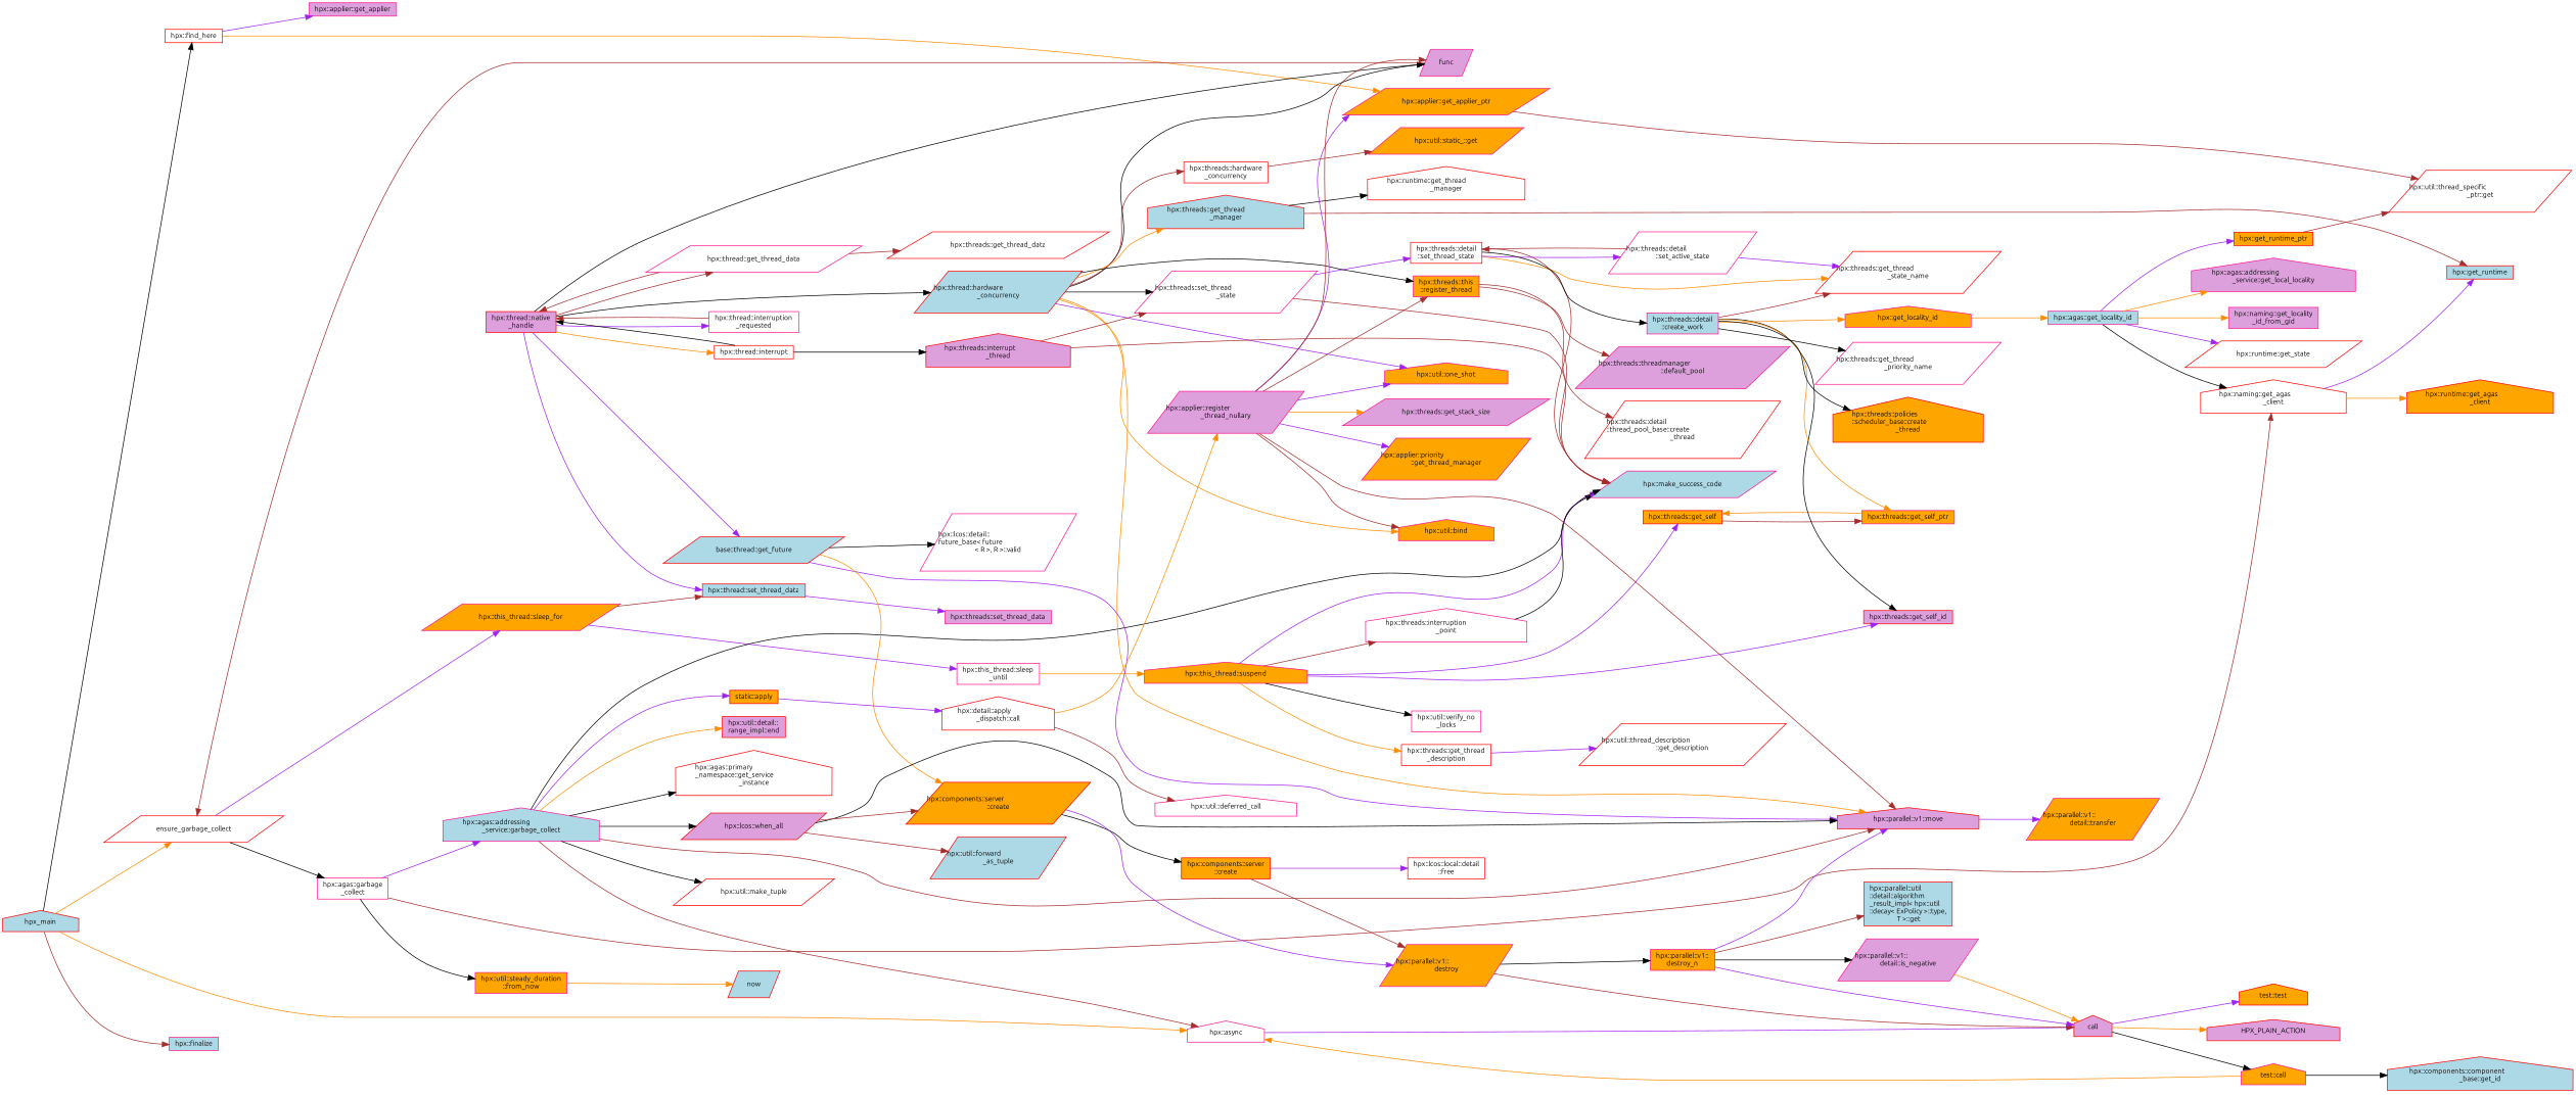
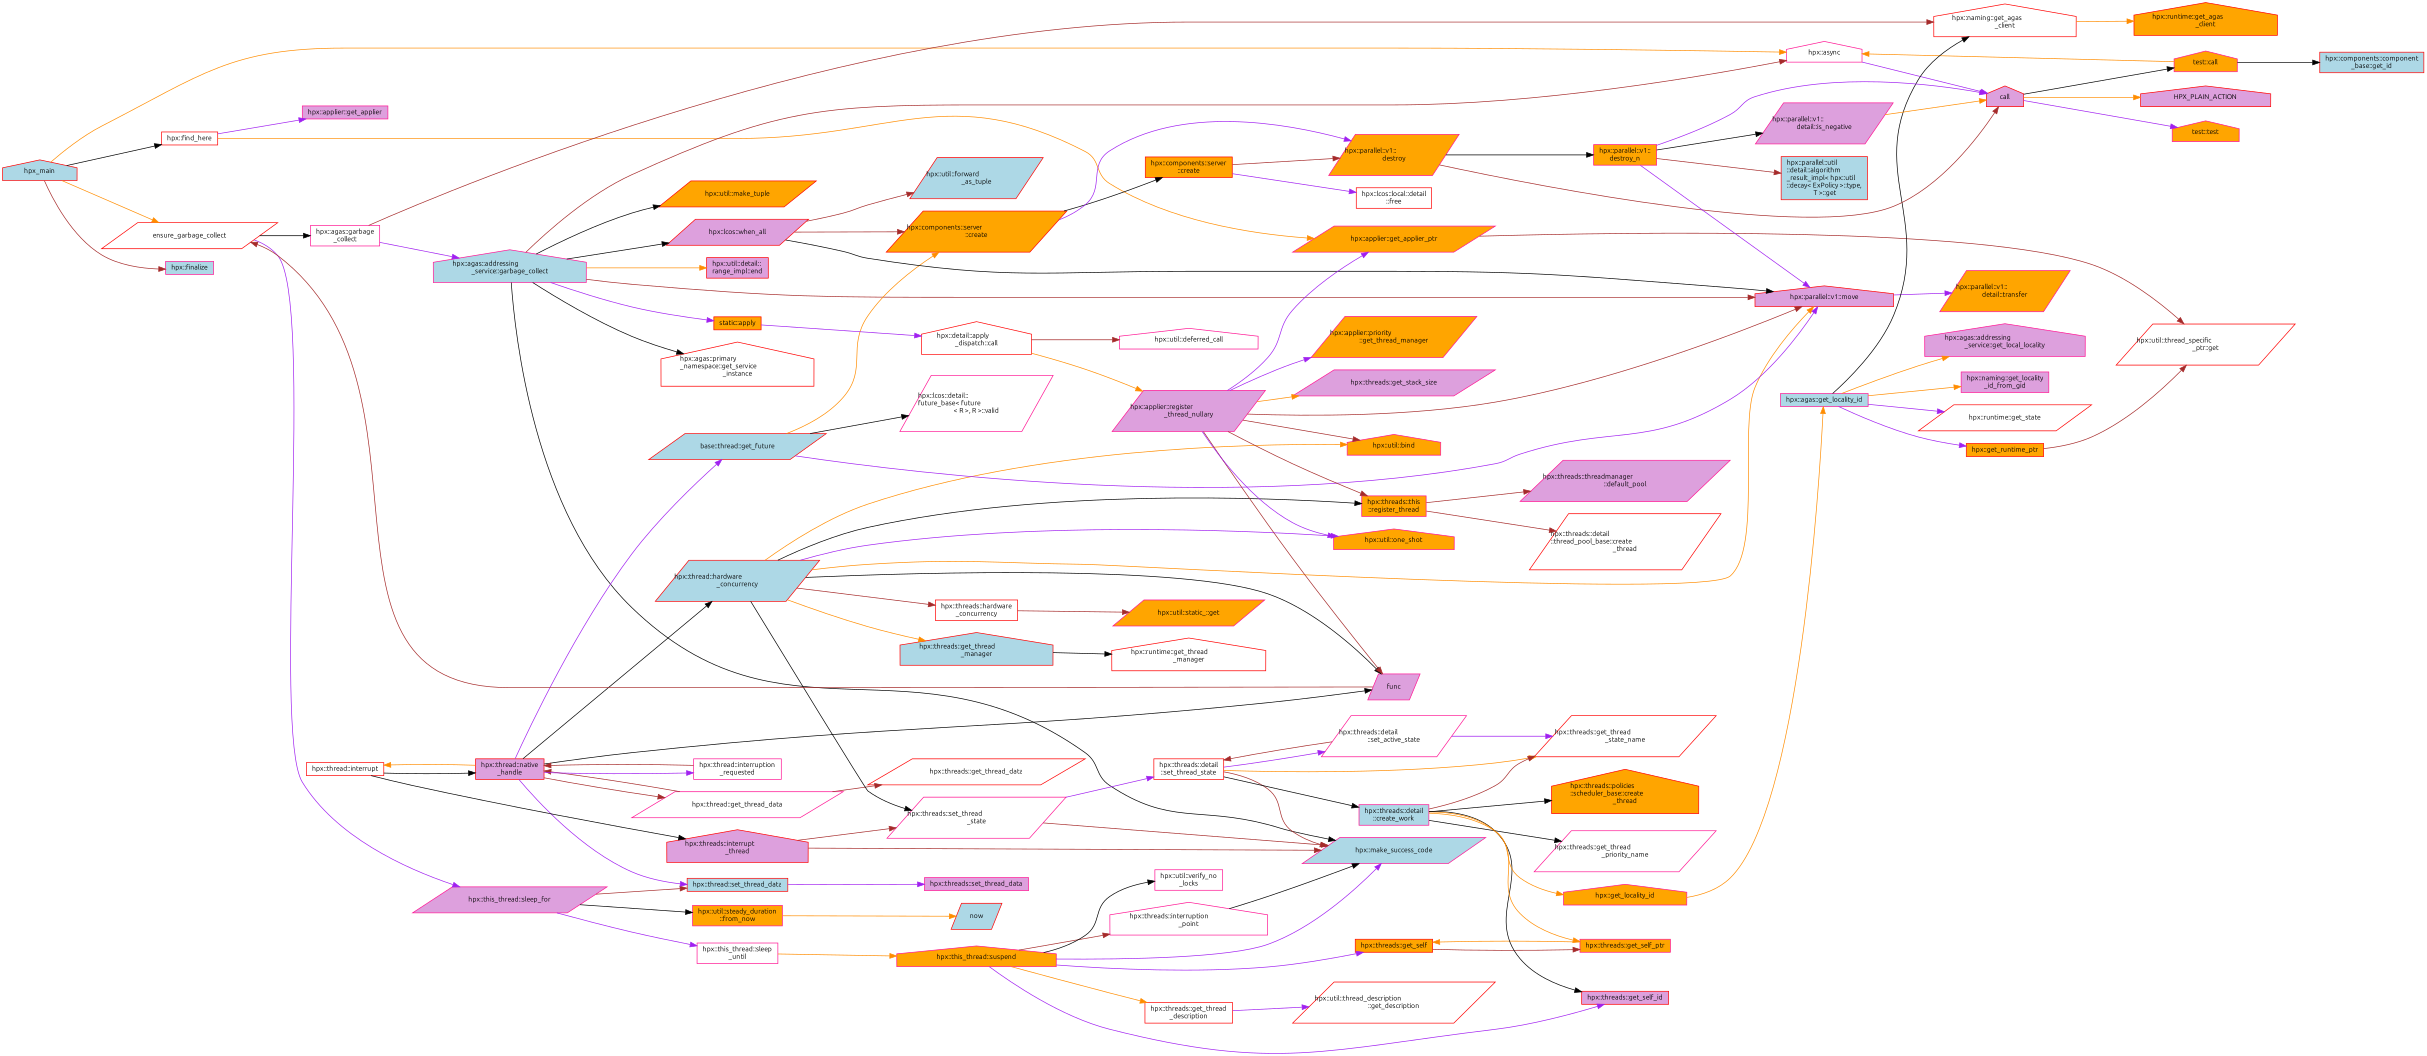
  digraph {
    fontname=Ubuntu
    rankdir=LR
    node [color=red fillcolor=white fontname=Ubuntu fontsize=10 shape=parallelogram style=filled]
    edge [color=brown fontname=Ubuntu fontsize=10 labelfontname=Helvetica labelfontsize=10 style=solid]
    n1 [fillcolor=lightblue fontcolor=black height=0.2 label=hpx_main shape=house width=0.4]
    n2 [height=0.2 label="hpx::find_here" shape=box width=0.4]
    n3 [color=deeppink height=0.2 label="hpx::async" shape=house width=0.4]
    n4 [height=0.2 label=ensure_garbage_collect width=0.4]
    n5 [color=deeppink fillcolor=lightblue height=0.2 label="hpx::finalize" shape=box width=0.4]
    n6 [color=deeppink fillcolor=orange height=0.2 label="hpx::applier::get_applier_ptr" width=0.4]
    n7 [color=deeppink fillcolor=plum height=0.2 label="hpx::applier::get_applier" shape=box width=0.4]
    n8 [fillcolor=plum height=0.2 label=call shape=house width=0.4]
-   n9 [color=deeppink fillcolor=orange height=0.2 label="hpx::this_thread::sleep_for" width=0.4]
+   n9 [color=deeppink fillcolor=plum height=0.2 label="hpx::this_thread::sleep_for" width=0.4]
    n10 [color=deeppink height=0.2 label="hpx::agas::garbage\l_collect" shape=box width=0.4]
    n11 [height=0.2 label="hpx::util::thread_specific\l_ptr::get" width=0.4]
-   n12 [fillcolor=orange height=0.2 label="test::test" shape=house width=0.4]
+   n12 [color=deeppink fillcolor=orange height=0.2 label="test::test" shape=house width=0.4]
    n13 [fillcolor=plum height=0.2 label=HPX_PLAIN_ACTION shape=house width=0.4]
    n14 [color=deeppink fillcolor=orange height=0.2 label="test::call" shape=house width=0.4]
-   n15 [fillcolor=lightblue height=0.2 label="hpx::components::component\l_base::get_id" shape=house width=0.4]
+   n15 [fillcolor=lightblue height=0.2 label="hpx::components::component\l_base::get_id" shape=box width=0.4]
    n16 [color=deeppink height=0.2 label="hpx::this_thread::sleep\l_until" shape=box width=0.4]
    n17 [color=deeppink fillcolor=orange height=0.2 label="hpx::util::steady_duration\l::from_now" shape=box width=0.4]
    n18 [fillcolor=lightblue height=0.2 label="hpx::thread::set_thread_data" shape=box width=0.4]
    n19 [height=0.2 label="hpx::naming::get_agas\l_client" shape=house width=0.4]
    n20 [color=deeppink fillcolor=lightblue height=0.2 label="hpx::agas::addressing\l_service::garbage_collect" shape=house width=0.4]
    n21 [color=deeppink fillcolor=orange height=0.2 label="hpx::this_thread::suspend" shape=house width=0.4]
    n22 [fillcolor=lightblue height=0.2 label=now width=0.4]
    n23 [color=deeppink height=0.2 label="hpx::thread::get_thread_data" width=0.4]
    n24 [height=0.2 label="hpx::threads::get_thread_data" width=0.4]
    n25 [fillcolor=plum height=0.2 label="hpx::thread::native\l_handle" shape=box width=0.4]
    n26 [color=deeppink fillcolor=plum height=0.2 label="hpx::threads::set_thread_data" shape=box width=0.4]
    n27 [fillcolor=orange height=0.2 label="hpx::threads::get_self" shape=box width=0.4]
    n28 [fillcolor=plum height=0.2 label="hpx::threads::get_self_id" shape=box width=0.4]
    n29 [color=deeppink height=0.2 label="hpx::threads::interruption\l_point" shape=house width=0.4]
    n30 [color=deeppink fillcolor=lightblue height=0.2 label="hpx::make_success_code" width=0.4]
    n31 [color=deeppink height=0.2 label="hpx::util::verify_no\l_locks" shape=box width=0.4]
    n32 [height=0.2 label="hpx::threads::get_thread\l_description" shape=box width=0.4]
    n33 [color=deeppink fillcolor=orange height=0.2 label="hpx::threads::get_self_ptr" shape=box width=0.4]
    n34 [height=0.2 label="hpx::util::thread_description\l::get_description" width=0.4]
    n35 [fillcolor=lightblue height=0.2 label="hpx::thread::hardware\l_concurrency" width=0.4]
    n36 [color=deeppink fillcolor=plum height=0.2 label=func width=0.4]
    n37 [height=0.2 label="hpx::thread::interrupt" shape=box width=0.4]
    n38 [color=deeppink height=0.2 label="hpx::thread::interruption\l_requested" shape=box width=0.4]
    n39 [fillcolor=lightblue height=0.2 label="base::thread::get_future" width=0.4]
    n40 [height=0.2 label="hpx::threads::hardware\l_concurrency" shape=box width=0.4]
    n41 [color=deeppink fillcolor=orange height=0.2 label="hpx::util::bind" shape=house width=0.4]
    n42 [color=deeppink fillcolor=orange height=0.2 label="hpx::util::one_shot" shape=house width=0.4]
    n43 [fillcolor=plum height=0.2 label="hpx::parallel::v1::move" shape=house width=0.4]
    n44 [fillcolor=lightblue height=0.2 label="hpx::threads::get_thread\l_manager" shape=house width=0.4]
    n45 [color=deeppink fillcolor=orange height=0.2 label="hpx::threads::this\l::register_thread" shape=box width=0.4]
    n46 [color=deeppink height=0.2 label="hpx::threads::set_thread\l_state" width=0.4]
    n47 [fillcolor=plum height=0.2 label="hpx::threads::interrupt\l_thread" shape=house width=0.4]
    n48 [color=deeppink height=0.2 label="hpx::lcos::detail::\lfuture_base\< future\l\< R \>, R \>::valid" width=0.4]
    n49 [fillcolor=orange height=0.2 label="hpx::components::server\l::create" width=0.4]
    n50 [color=deeppink fillcolor=orange height=0.2 label="hpx::util::static_::get" width=0.4]
    n51 [color=deeppink fillcolor=orange height=0.2 label="hpx::parallel::v1::\ldetail::transfer" width=0.4]
-   n52 [fillcolor=lightblue height=0.2 label="hpx::get_runtime" shape=box width=0.4]
    n53 [height=0.2 label="hpx::runtime::get_thread\l_manager" shape=house width=0.4]
    n54 [color=deeppink fillcolor=plum height=0.2 label="hpx::threads::threadmanager\l::default_pool" width=0.4]
    n55 [height=0.2 label="hpx::threads::detail\l::thread_pool_base::create\l_thread" width=0.4]
    n56 [height=0.2 label="hpx::threads::detail\l::set_thread_state" shape=box width=0.4]
    n57 [height=0.2 label="hpx::threads::get_thread\l_state_name" width=0.4]
    n58 [color=deeppink height=0.2 label="hpx::threads::detail\l::set_active_state" width=0.4]
    n59 [color=deeppink fillcolor=lightblue height=0.2 label="hpx::threads::detail\l::create_work" shape=box width=0.4]
    n60 [color=deeppink height=0.2 label="hpx::threads::get_thread\l_priority_name" width=0.4]
    n61 [color=deeppink fillcolor=orange height=0.2 label="hpx::get_locality_id" shape=house width=0.4]
    n62 [fillcolor=orange height=0.2 label="hpx::threads::policies\l::scheduler_base::create\l_thread" shape=house width=0.4]
    n63 [color=deeppink fillcolor=lightblue height=0.2 label="hpx::agas::get_locality_id" shape=box width=0.4]
    n64 [fillcolor=orange height=0.2 label="hpx::get_runtime_ptr" shape=box width=0.4]
    n65 [height=0.2 label="hpx::runtime::get_state" width=0.4]
    n66 [color=deeppink fillcolor=plum height=0.2 label="hpx::agas::addressing\l_service::get_local_locality" shape=house width=0.4]
    n67 [color=deeppink fillcolor=plum height=0.2 label="hpx::naming::get_locality\l_id_from_gid" shape=box width=0.4]
    n68 [fillcolor=orange height=0.2 label="hpx::runtime::get_agas\l_client" shape=house width=0.4]
    n69 [fillcolor=orange height=0.2 label="hpx::components::server\l::create" shape=box width=0.4]
    n70 [color=deeppink fillcolor=orange height=0.2 label="hpx::parallel::v1::\ldestroy" width=0.4]
    n71 [height=0.2 label="hpx::lcos::local::detail\l::free" shape=box width=0.4]
    n72 [color=deeppink fillcolor=orange height=0.2 label="hpx::parallel::v1::\ldestroy_n" shape=box width=0.4]
    n73 [color=deeppink fillcolor=plum height=0.2 label="hpx::parallel::v1::\ldetail::is_negative" width=0.4]
    n74 [fillcolor=lightblue height=0.2 label="hpx::parallel::util\l::detail::algorithm\l_result_impl\< hpx::util\l::decay\< ExPolicy \>::type,\l T \>::get" shape=box width=0.4]
    n75 [height=0.2 label="hpx::agas::primary\l_namespace::get_service\l_instance" shape=house width=0.4]
-   n76 [height=0.2 label="hpx::util::make_tuple" width=0.4]
+   n76 [fillcolor=orange height=0.2 label="hpx::util::make_tuple" width=0.4]
    n77 [fillcolor=plum height=0.2 label="hpx::util::detail::\lrange_impl::end" shape=box width=0.4]
    n78 [fillcolor=orange height=0.2 label="static::apply" shape=box width=0.4]
    n79 [fillcolor=plum height=0.2 label="hpx::lcos::when_all" width=0.4]
    n80 [height=0.2 label="hpx::detail::apply\l_dispatch::call" shape=house width=0.4]
    n81 [fillcolor=lightblue height=0.2 label="hpx::util::forward\l_as_tuple" width=0.4]
    n82 [color=deeppink fillcolor=plum height=0.2 label="hpx::applier::register\l_thread_nullary" width=0.4]
    n83 [color=deeppink height=0.2 label="hpx::util::deferred_call" shape=house width=0.4]
    n84 [color=deeppink fillcolor=plum height=0.2 label="hpx::threads::get_stack_size" width=0.4]
    n85 [color=deeppink fillcolor=orange height=0.2 label="hpx::applier::priority\l::get_thread_manager" width=0.4]
    n1 -> n2 [color=black]
    n1 -> n3 [color=darkorange]
    n1 -> n4 [color=darkorange]
    n1 -> n5
    n2 -> n6 [color=darkorange]
    n2 -> n7 [color=purple]
    n3 -> n8 [color=purple]
    n4 -> n9 [color=purple]
    n4 -> n10 [color=black]
    n6 -> n11
    n8 -> n12 [color=purple]
    n8 -> n13 [color=darkorange]
    n8 -> n14 [color=black]
    n9 -> n16 [color=purple]
-   n10 -> n17 [color=black]
+   n9 -> n17 [color=black]
    n9 -> n18
    n10 -> n19
    n10 -> n20 [color=purple]
    n14 -> n3 [color=darkorange]
    n14 -> n15 [color=black]
    n16 -> n21 [color=darkorange]
    n17 -> n22 [color=darkorange]
    n18 -> n26 [color=purple]
-   n19 -> n52 [color=purple]
    n19 -> n68 [color=darkorange]
    n20 -> n3
    n20 -> n30 [color=black]
    n20 -> n43
    n20 -> n75 [color=black]
    n20 -> n76 [color=black]
    n20 -> n77 [color=darkorange]
    n20 -> n78 [color=purple]
    n20 -> n79 [color=black]
    n21 -> n27 [color=purple]
    n21 -> n28 [color=purple]
    n21 -> n29
    n21 -> n30 [color=purple]
    n21 -> n31 [color=black]
    n21 -> n32 [color=darkorange]
    n23 -> n24
    n23 -> n25
    n25 -> n18 [color=purple]
    n25 -> n23
    n25 -> n35 [color=black]
    n25 -> n36 [color=black]
    n25 -> n37 [color=darkorange]
    n25 -> n38 [color=purple]
    n25 -> n39 [color=purple]
    n27 -> n33
    n29 -> n30 [color=black]
    n32 -> n34 [color=purple]
    n33 -> n27 [color=darkorange]
    n35 -> n36 [color=black]
    n35 -> n40
    n35 -> n41 [color=darkorange]
    n35 -> n42 [color=purple]
    n35 -> n43 [color=darkorange]
    n35 -> n44 [color=darkorange]
    n35 -> n45 [color=black]
    n35 -> n46 [color=black]
    n36 -> n4
    n37 -> n25 [color=black]
    n37 -> n47 [color=black]
    n38 -> n25
    n39 -> n43 [color=purple]
    n39 -> n48 [color=black]
    n39 -> n49 [color=darkorange]
    n40 -> n50
    n43 -> n51 [color=purple]
-   n44 -> n52
    n44 -> n53 [color=black]
    n45 -> n54
    n45 -> n55
    n46 -> n30
    n46 -> n56 [color=purple]
    n47 -> n30
    n47 -> n46
    n49 -> n69 [color=black]
    n49 -> n70 [color=purple]
    n56 -> n30
    n56 -> n57 [color=darkorange]
    n56 -> n58 [color=purple]
    n56 -> n59 [color=black]
    n58 -> n56
    n58 -> n57 [color=purple]
    n59 -> n28 [color=black]
    n59 -> n33 [color=darkorange]
    n59 -> n57
    n59 -> n60 [color=black]
    n59 -> n61 [color=darkorange]
    n59 -> n62 [color=black]
    n61 -> n63 [color=darkorange]
    n63 -> n19 [color=black]
    n63 -> n64 [color=purple]
    n63 -> n65 [color=purple]
    n63 -> n66 [color=darkorange]
    n63 -> n67 [color=darkorange]
    n64 -> n11
    n69 -> n70
    n69 -> n71 [color=purple]
    n70 -> n8
    n70 -> n72 [color=black]
    n72 -> n8 [color=purple]
    n72 -> n43 [color=purple]
    n72 -> n73 [color=black]
    n72 -> n74
    n73 -> n8 [color=darkorange]
    n78 -> n80 [color=purple]
    n79 -> n43 [color=black]
    n79 -> n49
    n79 -> n81
    n80 -> n82 [color=darkorange]
    n80 -> n83
    n82 -> n6 [color=purple]
    n82 -> n36
    n82 -> n41
    n82 -> n42 [color=purple]
    n82 -> n43
    n82 -> n45
    n82 -> n84 [color=darkorange]
    n82 -> n85 [color=purple]
  }
